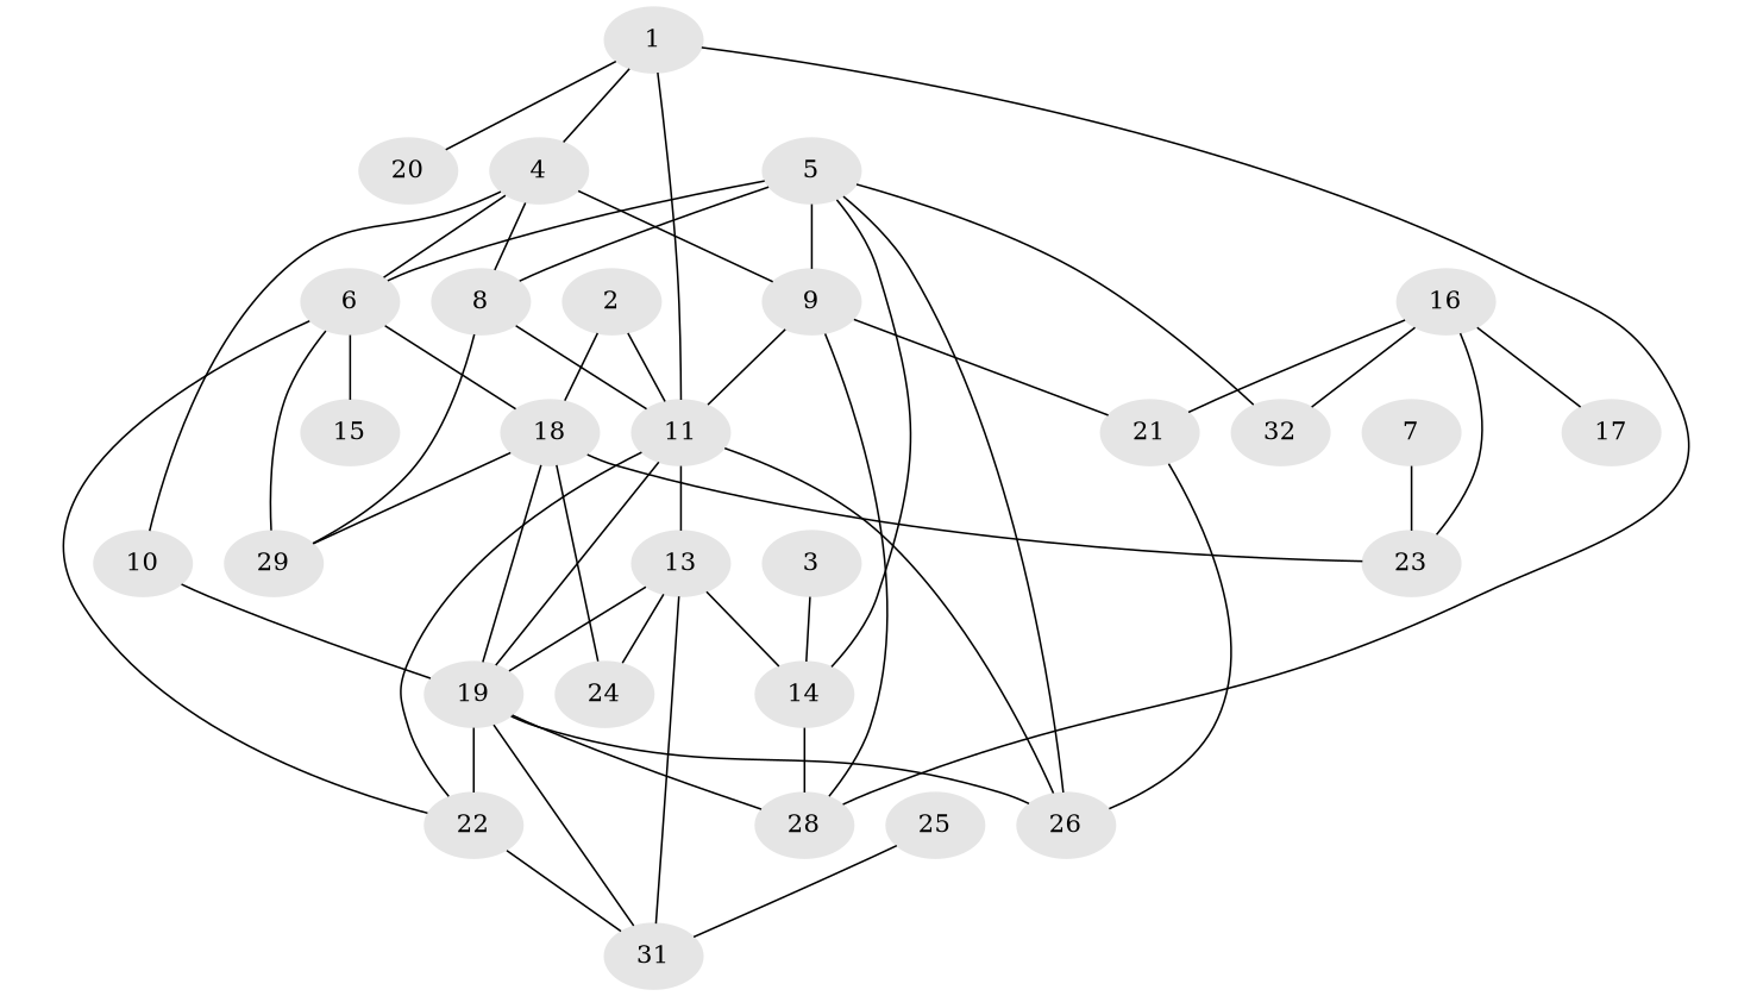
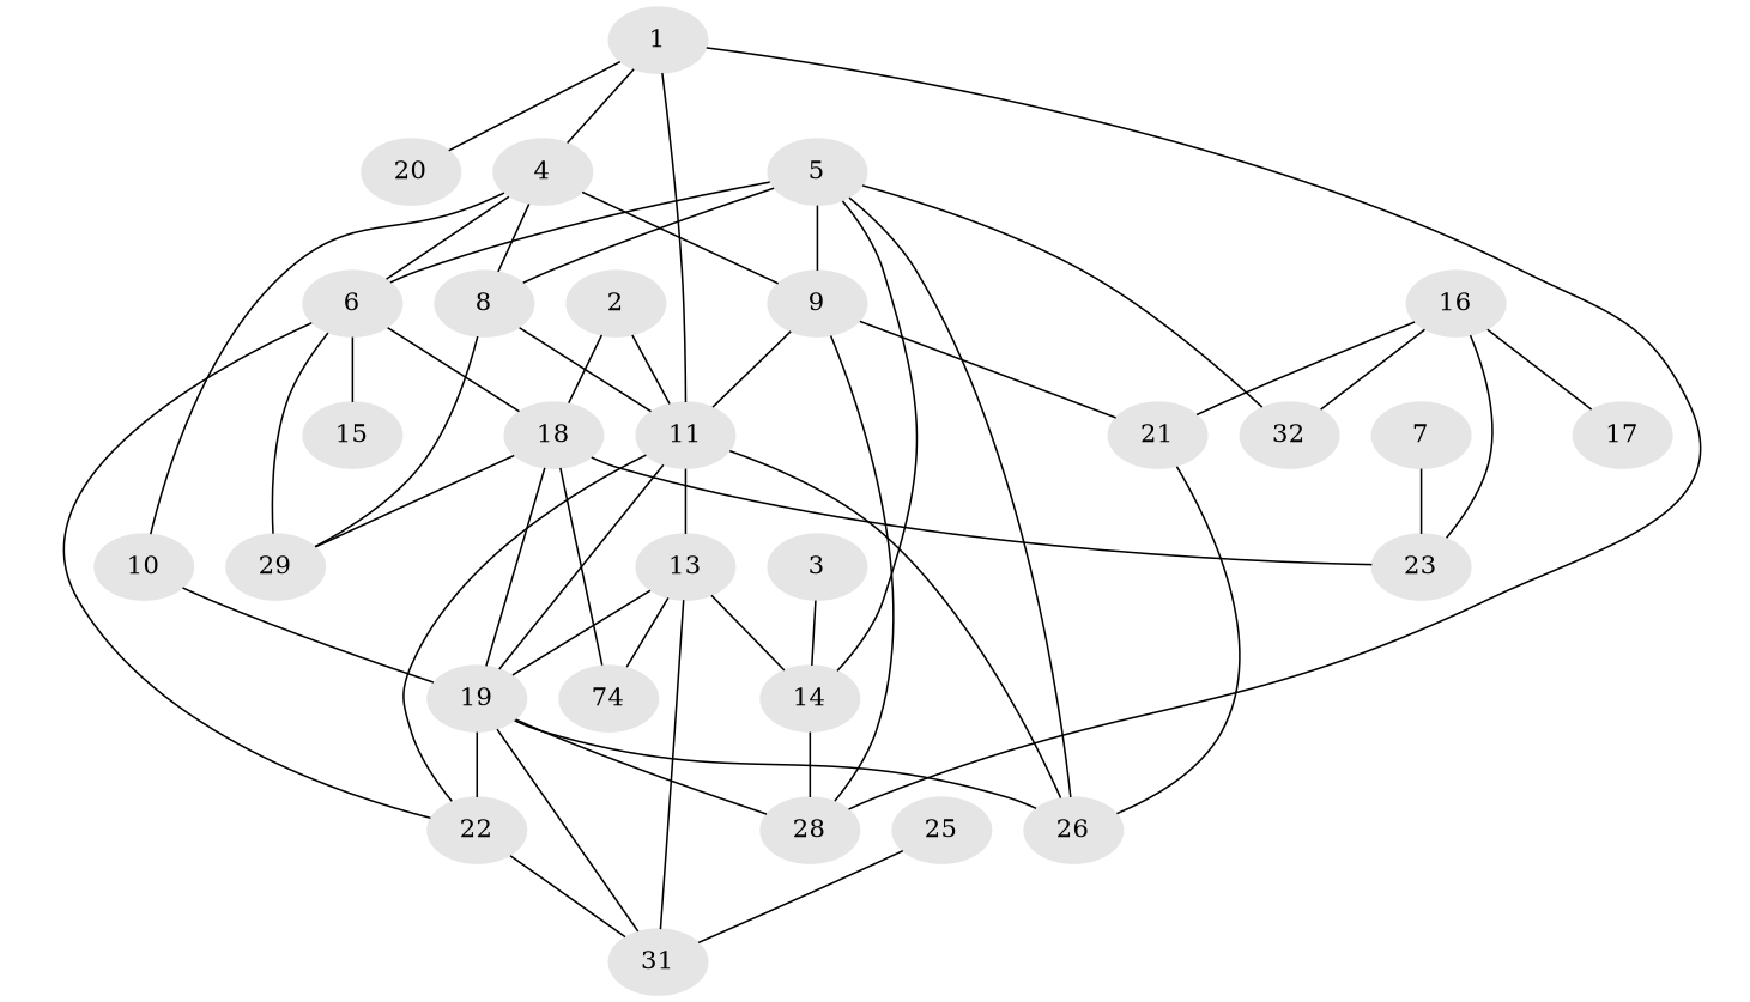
  graph {
    node [color=gray90 style=filled]
    edge [weight=1.0]
    1
    4
    11
    20
    28
    6
    8
    9
    10
    26
    22
    19
    13
    2
    18
    29
    23
-   24
+   24 [label=74]
    3
    14
    15
    21
    5
    32
    31
    7
    16
    17
    25
    1 -- 4
    1 -- 11
    1 -- 20
    1 -- 28
    4 -- 6
    4 -- 8
    4 -- 9
    4 -- 10
    11 -- 26 [weight=2.0]
    11 -- 22
    11 -- 19
    11 -- 13 [weight=3.0]
    6 -- 22
    6 -- 18
    6 -- 29
    6 -- 15
    8 -- 11
    8 -- 29
    9 -- 11
    9 -- 28
    9 -- 21
    10 -- 19
    22 -- 31
    19 -- 28
    19 -- 26
    19 -- 22 [weight=2.0]
    19 -- 31
    13 -- 19
    13 -- 24
    13 -- 14 [weight=2.0]
    13 -- 31
    2 -- 11
    2 -- 18
    18 -- 19
    18 -- 29
    18 -- 23
    18 -- 24
    3 -- 14
    14 -- 28
    21 -- 26
    5 -- 6
    5 -- 8 [weight=2.0]
    5 -- 9
    5 -- 26
    5 -- 14
    5 -- 32
    7 -- 23
    16 -- 23
    16 -- 21
    16 -- 32
    16 -- 17
    25 -- 31
  }
